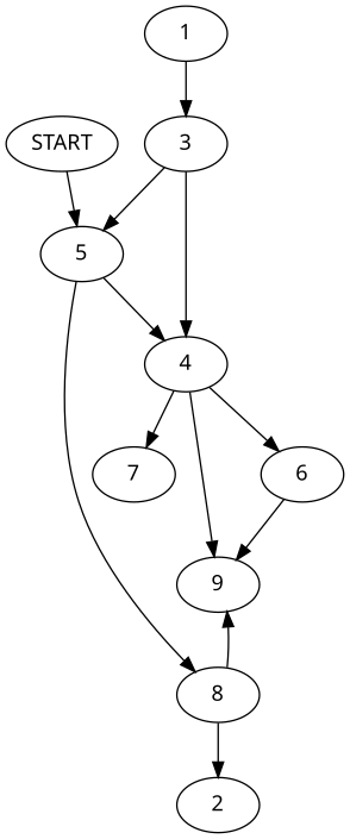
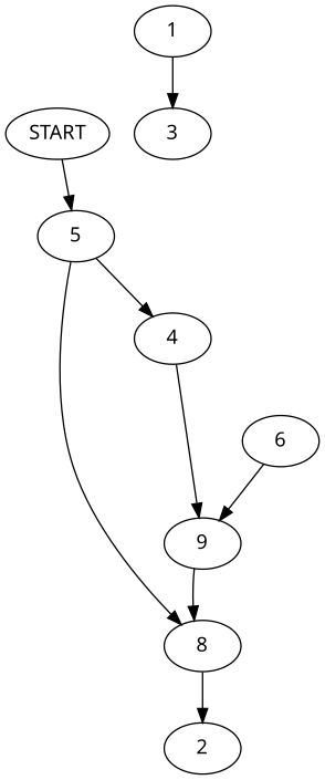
  digraph {
    fontname="Noto Sans"
    node [fontname="Noto Sans"]
    edge [fontname="Noto Sans"]
    n1 [label=START]
    5
    1
    3
    4
    6
-   7
    9
    8
    2
    n1 -> 5
    5 -> 4
    5 -> 8
    1 -> 3
-   3 -> 5
-   3 -> 4
-   4 -> 6
-   4 -> 7
    4 -> 9
    6 -> 9
-   8 -> 9
+   9 -> 8
    8 -> 2
  }
